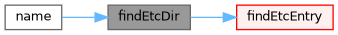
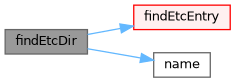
  digraph {
    rankdir=LR
    node [fontname=Helvetica fontsize=10 shape=box style=filled]
    edge [color=steelblue1 fontname=Helvetica fontsize=10 labelfontname=Helvetica labelfontsize=10 style=solid]
    n1 [color=gray40 fillcolor=grey60 fontcolor=black height=0.2 label=findEtcDir width=0.4]
    n2 [color=red fillcolor="#FFF0F0" height=0.2 label=findEtcEntry width=0.4]
    n3 [color=grey40 fillcolor=white height=0.2 label=name width=0.4]
    n1 -> n2
-   n3 -> n1
+   n1 -> n3
  }
